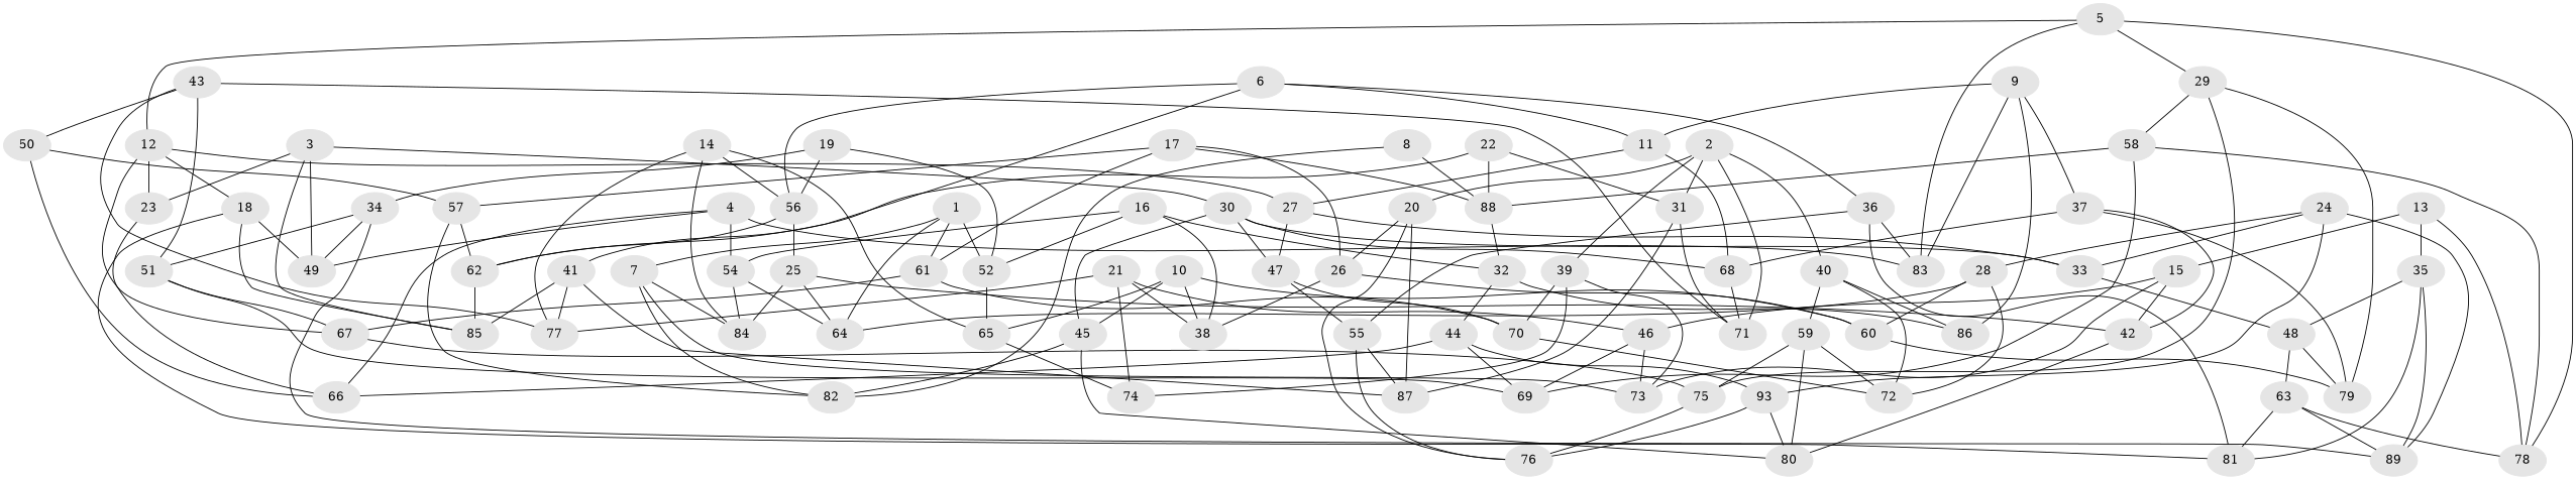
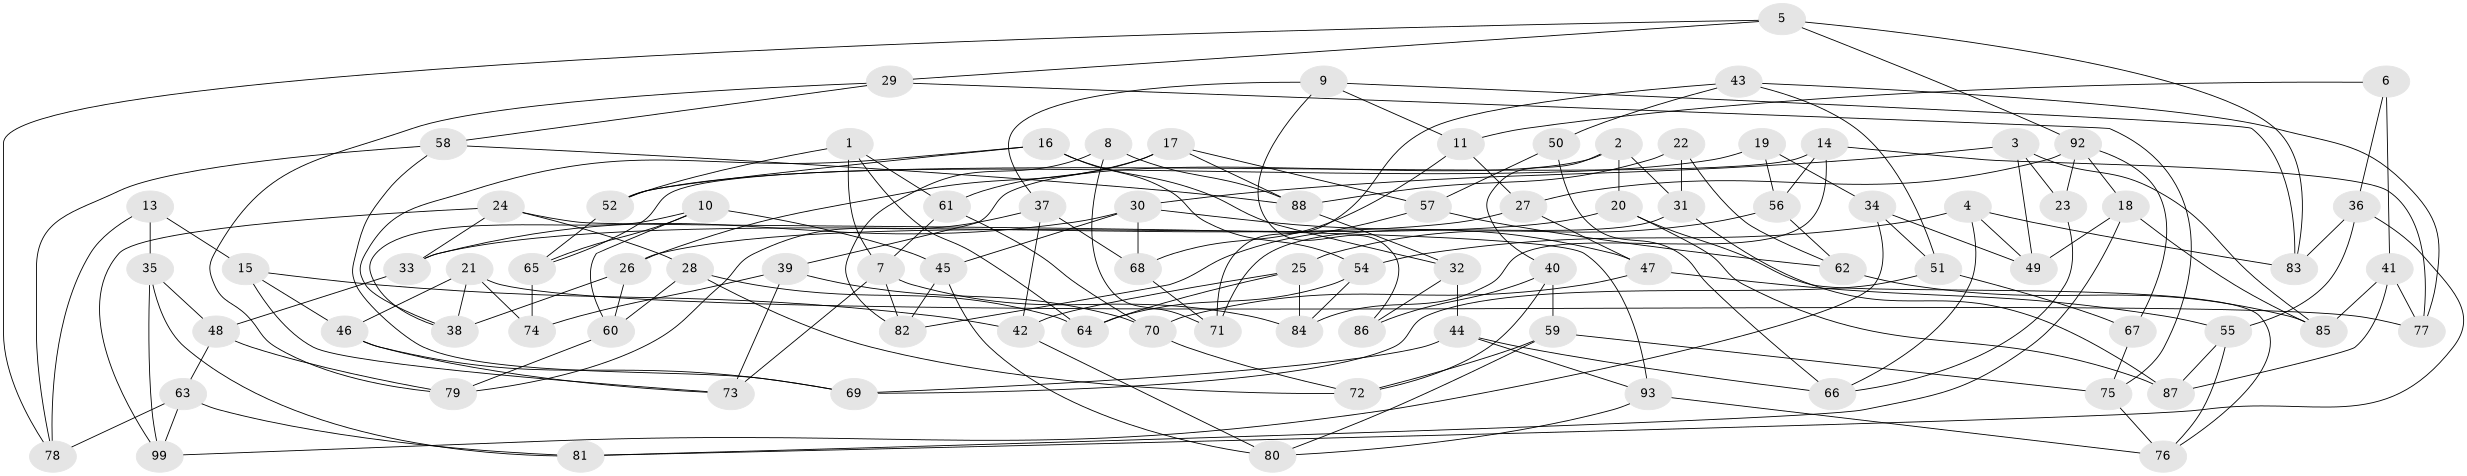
  graph {
    node [color=gray90 style=filled]
    1
    7
    52
    61
    64
    73
    82
    84
    65
    67
    70
    2
    20
    31
    39
    40
    26
    76
    87
    71
    74
    86
    72
    59
    3
    23
    30
    49
    85
    66
    45
    68
    33
    47
    4
    54
    83
    5
-   12
+   12 [label=92]
    29
    78
    27
    18
    58
    75
    79
    6
    11
    36
    41
    56
    81
    55
    77
    25
    62
    8
    88
    32
    44
    9
    37
    42
    10
    38
    60
    80
    13
    15
    35
    46
-   89
+   89 [label=99]
    48
    14
    69
    16
    17
    57
    19
    34
    51
    21
    22
    24
    28
    n86 [label=93]
    63
    43
    50
    1 -- 7
    1 -- 52
    1 -- 61
    1 -- 64
    7 -- 73
    7 -- 82
    7 -- 84
    52 -- 65
-   61 -- 67
+   61 -- 7
    61 -- 70
    65 -- 74
    67 -- 75
    70 -- 72
    2 -- 20
    2 -- 31
    2 -- 39
    2 -- 40
    20 -- 26
    20 -- 76
    20 -- 87
    31 -- 87
    31 -- 71
    39 -- 73
    39 -- 70
    39 -- 74
    40 -- 86
    40 -- 72
    40 -- 59
    26 -- 38
    26 -- 60
    59 -- 72
    59 -- 75
    59 -- 80
    3 -- 23
    3 -- 30
    3 -- 49
    3 -- 85
    23 -- 66
    30 -- 45
    30 -- 68
    30 -- 33
    30 -- 47
    45 -- 82
    45 -- 80
    68 -- 71
    33 -- 48
    47 -- 70
    47 -- 55
    4 -- 49
    4 -- 66
    4 -- 54
    4 -- 83
    54 -- 64
    54 -- 84
    5 -- 83
    5 -- 12
    5 -- 29
    5 -- 78
    12 -- 67
    12 -- 23
    12 -- 27
    12 -- 18
    29 -- 58
    29 -- 75
    29 -- 79
    27 -- 33
    27 -- 47
    18 -- 49
    18 -- 85
    18 -- 81
    58 -- 78
    58 -- 88
    58 -- 69
    75 -- 76
    6 -- 11
    6 -- 36
    6 -- 41
-   6 -- 56
    11 -- 68
    11 -- 27
    36 -- 83
    36 -- 81
    36 -- 55
    41 -- 87
    41 -- 85
    41 -- 77
    56 -- 25
    56 -- 62
    55 -- 76
    55 -- 87
    25 -- 64
    25 -- 84
    25 -- 42
    62 -- 85
    8 -- 82
-   2 -- 71
+   8 -- 71
    8 -- 88
    88 -- 32
    32 -- 86
    32 -- 44
    44 -- 66
    44 -- 69
    44 -- n86
    9 -- 86
    9 -- 83
    9 -- 11
    9 -- 37
    37 -- 68
    37 -- 79
    37 -- 42
    42 -- 80
    10 -- 65
    10 -- 45
    10 -- 38
    10 -- 60
    60 -- 79
    13 -- 78
    13 -- 15
    13 -- 35
    15 -- 73
    15 -- 42
    15 -- 46
    35 -- 81
    35 -- 89
    35 -- 48
    46 -- 73
    46 -- 69
    48 -- 79
    48 -- 63
    14 -- 84
    14 -- 65
    14 -- 56
    14 -- 77
    16 -- 52
    16 -- 54
    16 -- 32
    16 -- 38
    17 -- 61
    17 -- 26
    17 -- 88
    17 -- 57
    57 -- 82
    57 -- 62
    19 -- 52
    19 -- 56
    19 -- 34
    34 -- 49
    34 -- 89
    34 -- 51
    51 -- 67
    51 -- 69
    21 -- 74
    21 -- 77
    21 -- 38
    21 -- 46
    22 -- 31
    22 -- 62
    22 -- 88
    24 -- 33
    24 -- 89
    24 -- 28
    24 -- n86
    28 -- 64
    28 -- 72
    28 -- 60
    n86 -- 76
    n86 -- 80
    63 -- 78
    63 -- 81
    63 -- 89
    43 -- 71
    43 -- 77
    43 -- 51
    43 -- 50
    50 -- 66
    50 -- 57
  }
